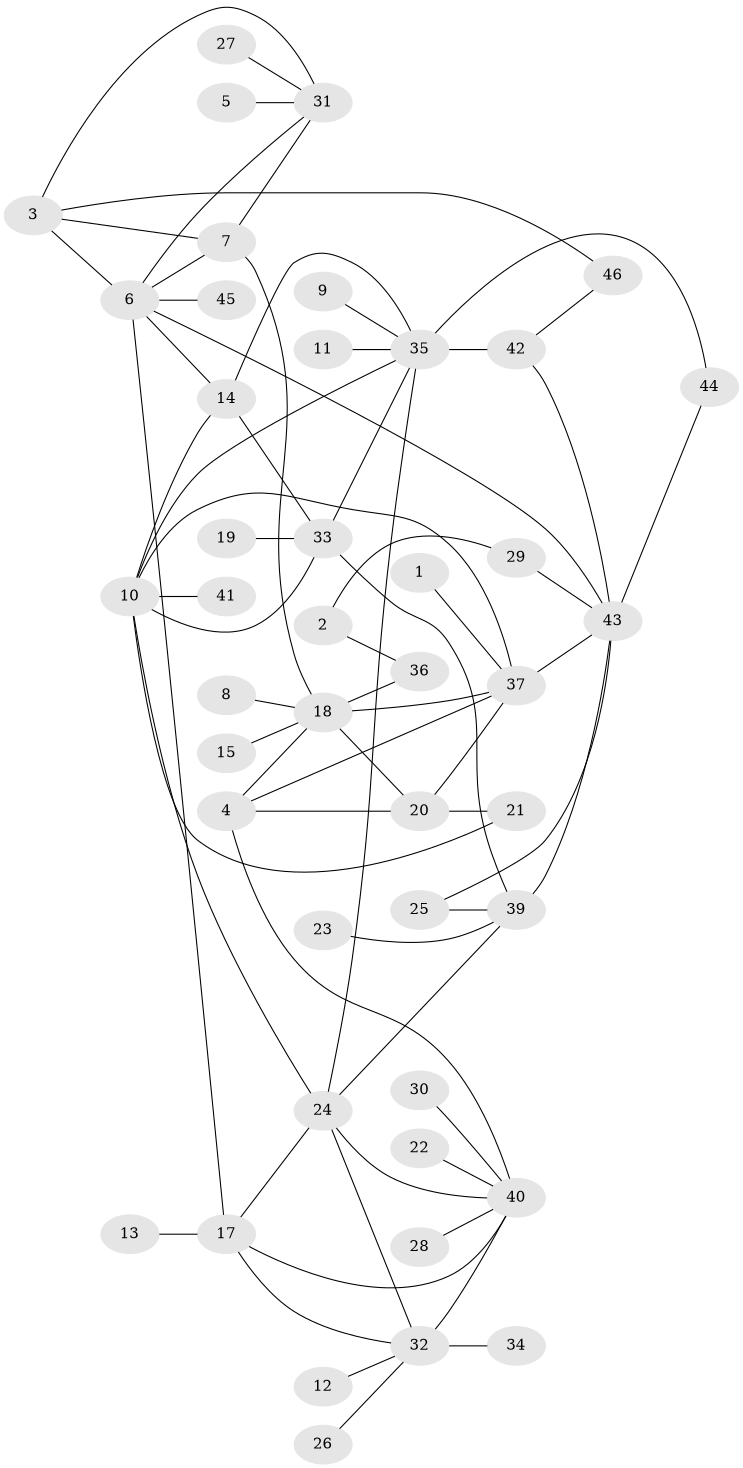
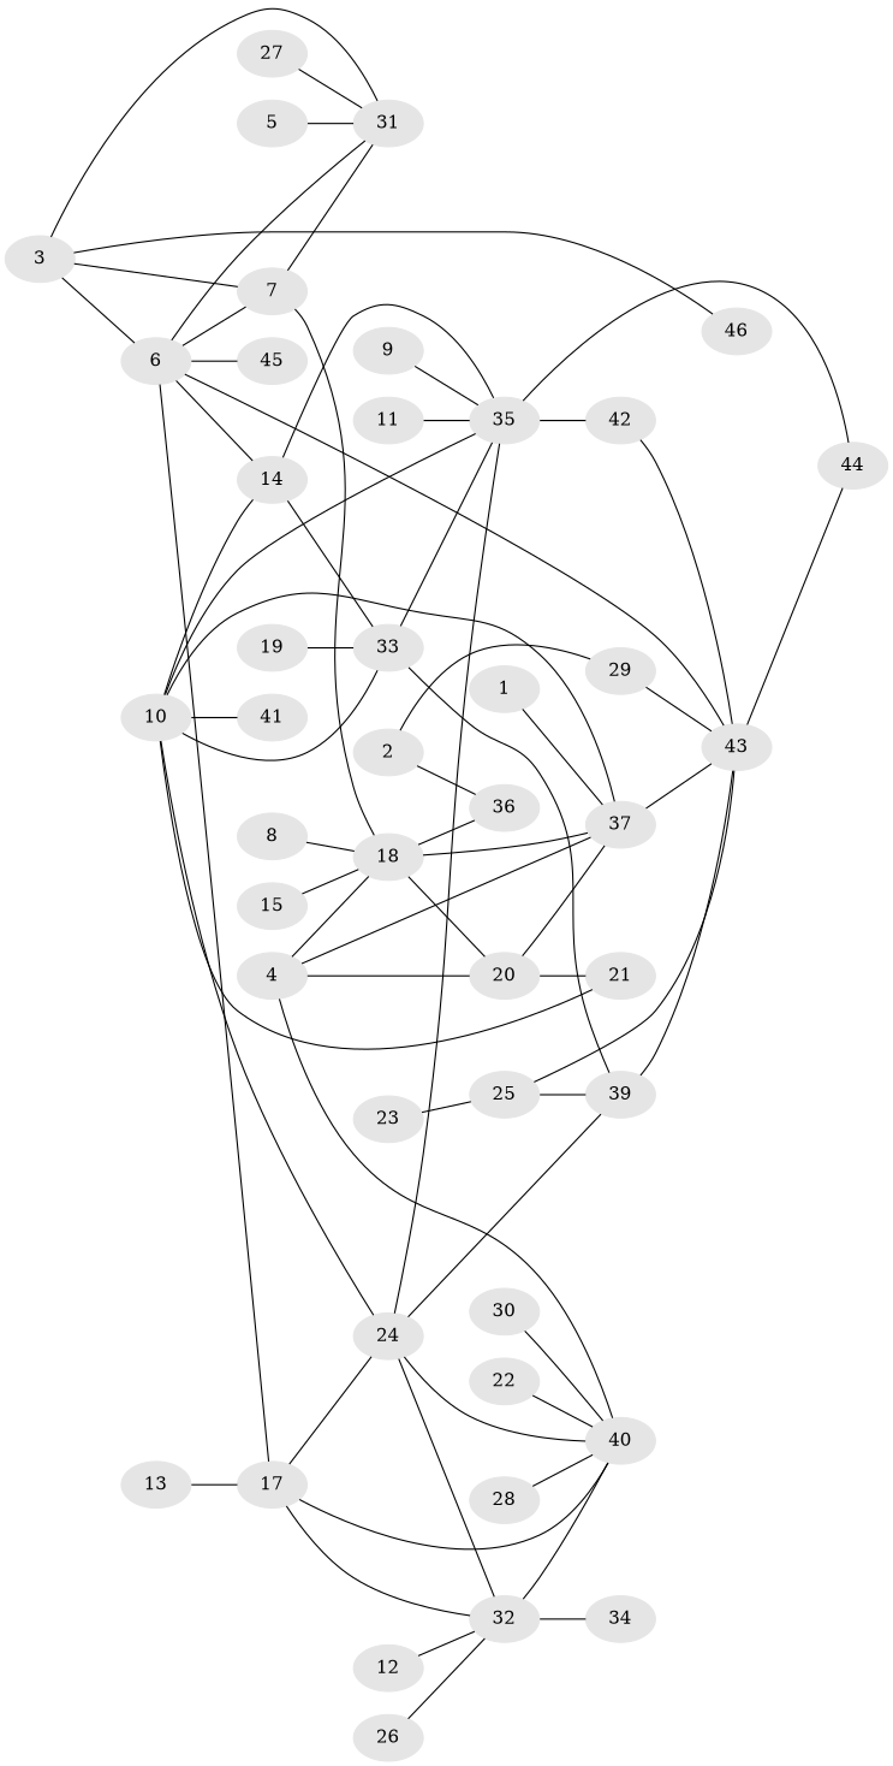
  graph {
    rankdir=LR
    node [color=gray90 style=filled]
    edge [weight=1.0]
    1
    37
    43
    2
    29
    36
    3
    6
    7
    31
    46
    14
    17
    45
    18
    4
    20
    40
    21
    5
    35
    33
    24
    32
    44
    8
    9
    42
    10
    41
    39
    11
    12
    34
    13
    15
    19
    22
    23
    25
    26
    27
    28
    30
    1 -- 37
    37 -- 43
    43 -- 44
    2 -- 29
    2 -- 36
    29 -- 43
    3 -- 6
    3 -- 7
    3 -- 31
    3 -- 46
    6 -- 43
    6 -- 7
    6 -- 31
    6 -- 14
    6 -- 17
    6 -- 45
    7 -- 31
    7 -- 18
    14 -- 35
    14 -- 33
    17 -- 40
    17 -- 24
    17 -- 32
    18 -- 37
    18 -- 36
    18 -- 20
    4 -- 37
    4 -- 18
    4 -- 20
    4 -- 40
    20 -- 37
    20 -- 21
    5 -- 31
    35 -- 44
    35 -- 42
    33 -- 35
    33 -- 39
    24 -- 40
    24 -- 35
    24 -- 32
    24 -- 39
    32 -- 40
    32 -- 34
    8 -- 18
    9 -- 35
    42 -- 43
-   42 -- 46
    10 -- 37
    10 -- 14
    10 -- 21
    10 -- 35
    10 -- 33
    10 -- 24
    10 -- 41
    39 -- 43
    11 -- 35
    12 -- 32
    13 -- 17
    15 -- 18
    19 -- 33
    22 -- 40
-   23 -- 39
+   23 -- 25
    25 -- 43 [weight=2.0]
    25 -- 39 [weight=2.0]
    26 -- 32
    27 -- 31
    28 -- 40
    30 -- 40
  }
